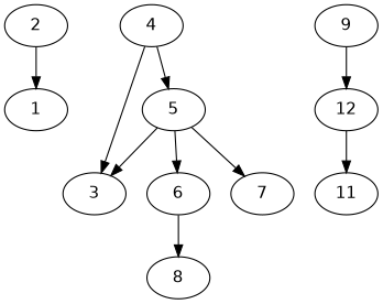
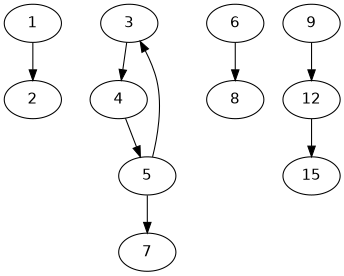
  digraph {
    fontname="DejaVu Sans"
    node [alpha=0.02 fontname="DejaVu Sans"]
    edge [fontname="DejaVu Sans"]
    1 [alpha=0.17 expect_size=3711545716506624000]
    2 [expect_size=1423016479166050]
    3 [alpha=0.01 expect_size=2628348396913557504]
    4 [alpha=0.10 expect_size=1556784327491059712]
    5 [alpha=0.12 expect_size=271664794118630]
    6 [alpha=0.00 expect_size=1410935411441664000]
    7 [alpha=0.14 expect_size=146153595629049]
    8 [alpha=0.09 expect_size=10414426514345488]
    9 [alpha=0.12 expect_size=862066084709138432]
    n10 [alpha=0.11 expect_size=311096499278309 label=12]
-   11 [expect_size=7489098422337970]
-   2 -> 1
-   4 -> 3
+   11 [expect_size=7489098422337970 label=15]
+   1 -> 2
+   3 -> 4
    4 -> 5
    5 -> 3
-   5 -> 6
    5 -> 7
    6 -> 8
    9 -> n10
    n10 -> 11
  }
